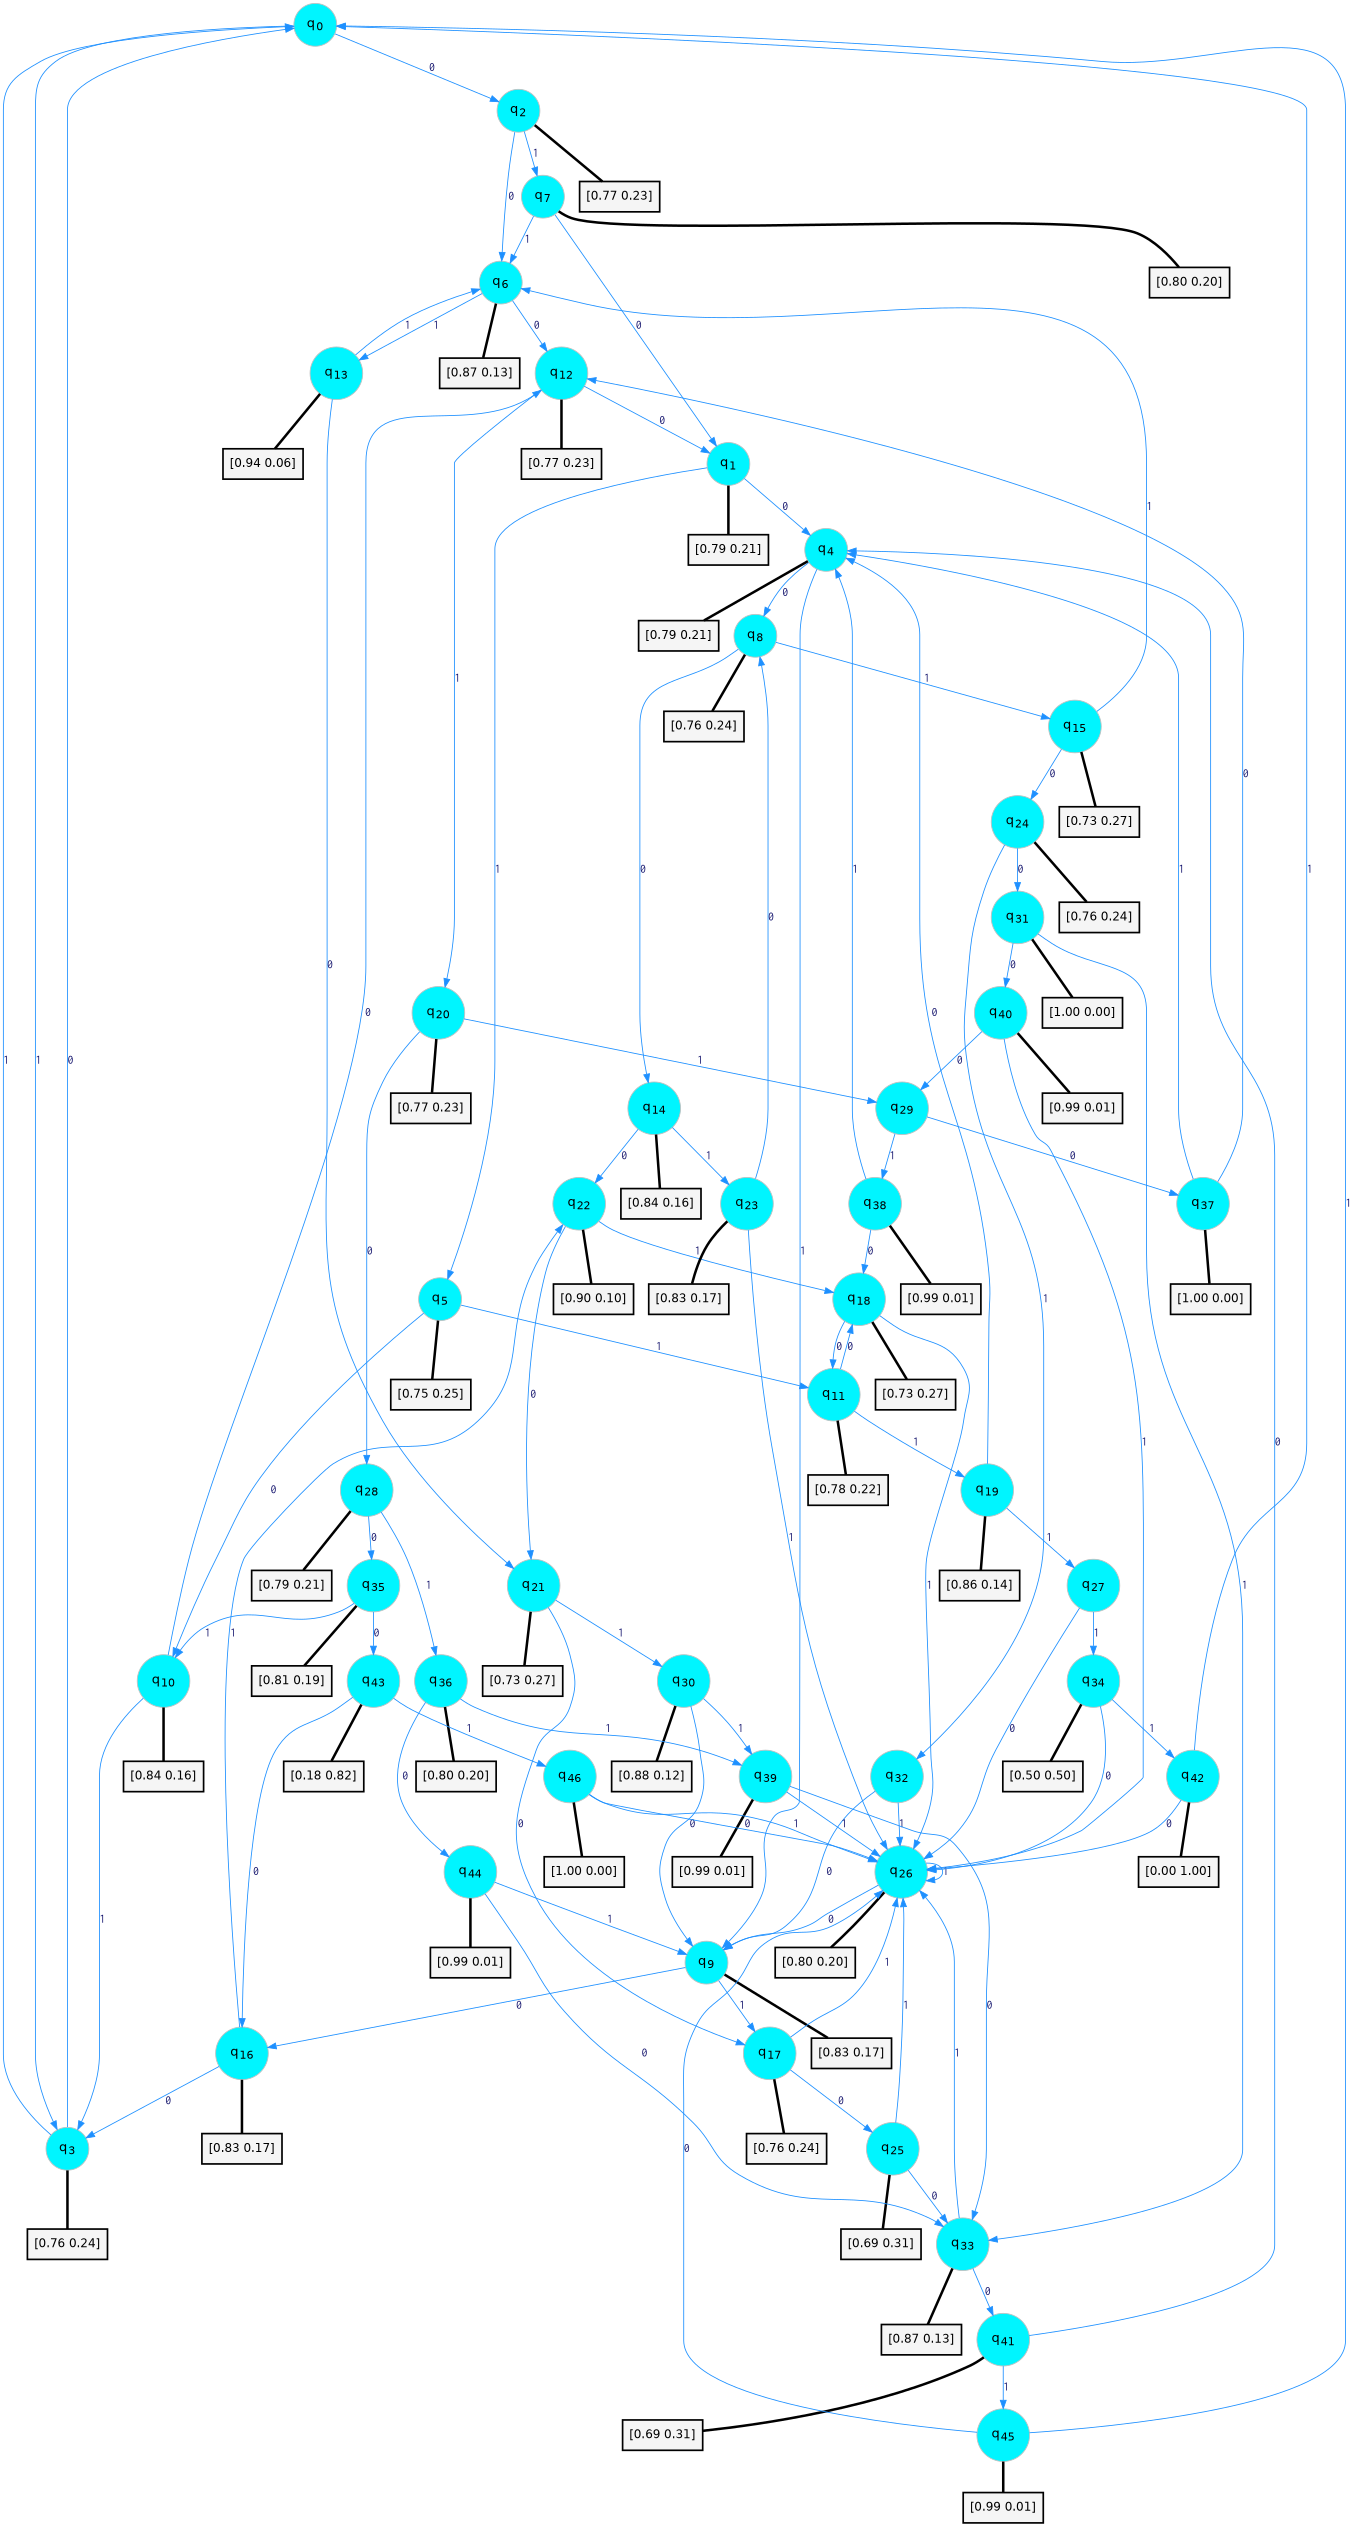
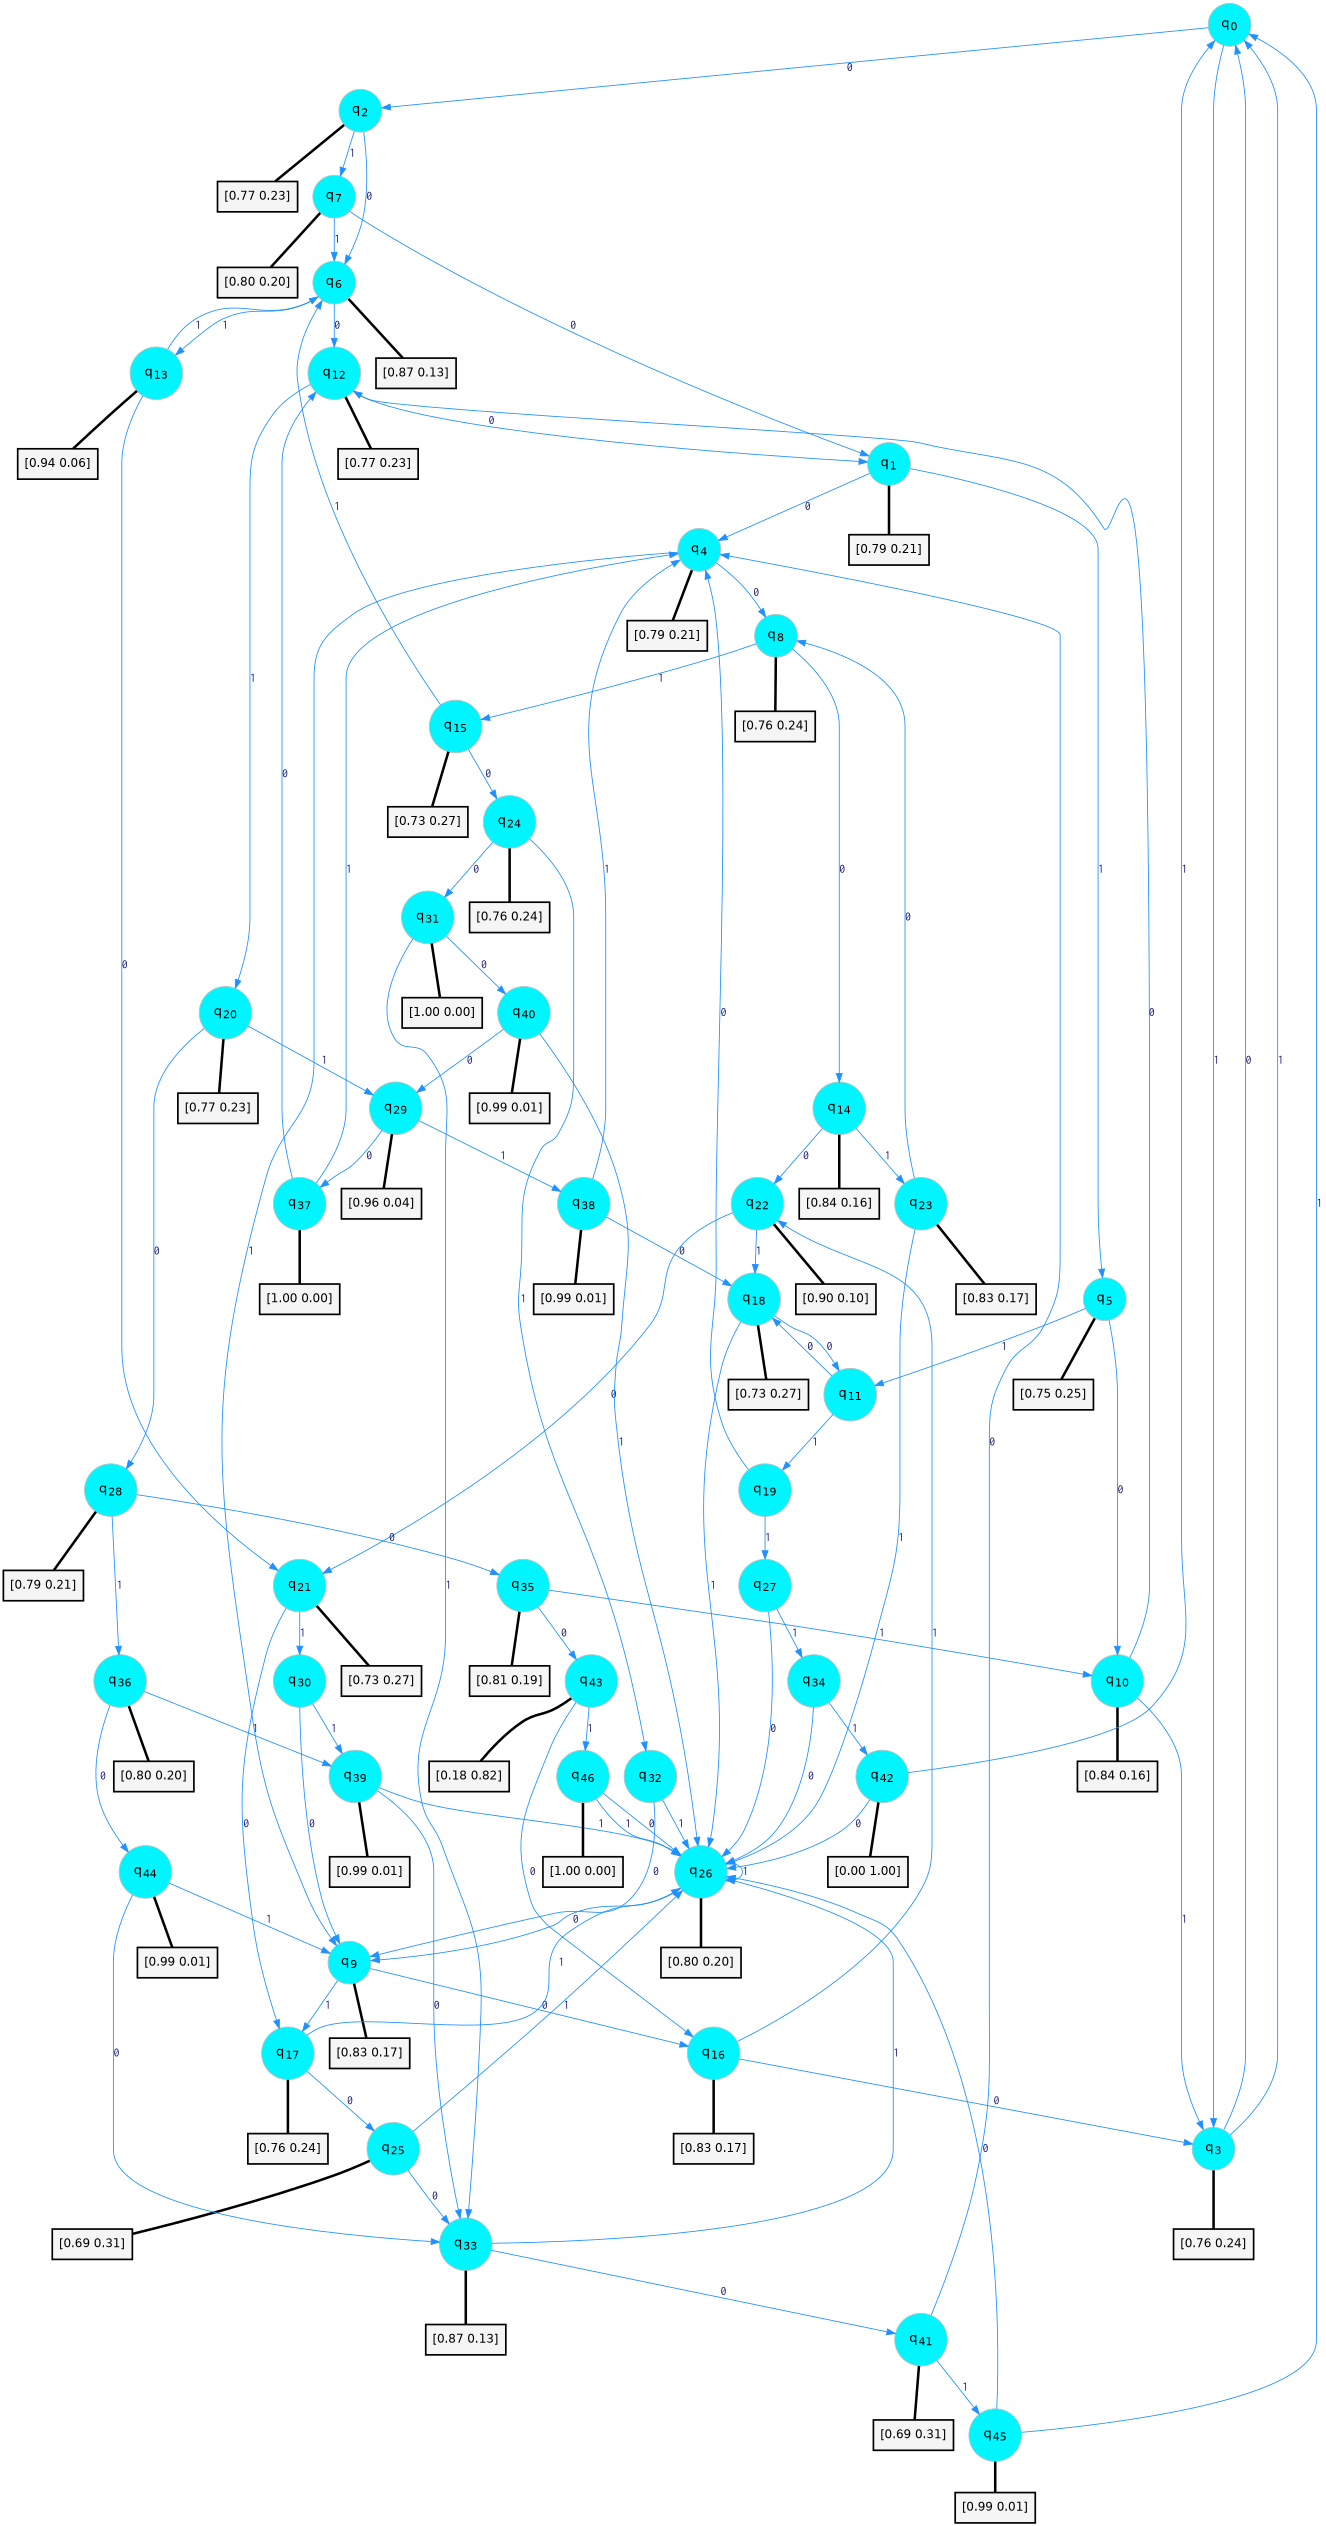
  digraph {
    rankdir=TD
    node [color=gray fillcolor=turquoise1 fontcolor=black fontname=Helvetica fontsize=16 fontweight=bold shape=circle style=filled]
    edge [arrowsize=1 color=dodgerblue1 fontcolor=midnightblue fontname=courier fontweight=bold penwidth=1 style=solid weight=20]
    n1 [label=<q<SUB>0</SUB>>]
    n2 [label=<q<SUB>2</SUB>>]
    n3 [label=<q<SUB>3</SUB>>]
    n4 [label=<q<SUB>6</SUB>>]
    n5 [label=<q<SUB>7</SUB>>]
    n6 [color=black fillcolor=whitesmoke fontsize=14 label="[0.77 0.23]" penwidth=2 shape=box]
    n7 [color=black fillcolor=whitesmoke fontsize=14 label="[0.76 0.24]" penwidth=2 shape=box]
    n8 [label=<q<SUB>1</SUB>>]
    n9 [label=<q<SUB>4</SUB>>]
    n10 [label=<q<SUB>5</SUB>>]
    n11 [color=black fillcolor=whitesmoke fontsize=14 label="[0.79 0.21]" penwidth=2 shape=box]
    n12 [label=<q<SUB>8</SUB>>]
    n13 [label=<q<SUB>9</SUB>>]
    n14 [color=black fillcolor=whitesmoke fontsize=14 label="[0.79 0.21]" penwidth=2 shape=box]
    n15 [label=<q<SUB>10</SUB>>]
    n16 [label=<q<SUB>11</SUB>>]
    n17 [color=black fillcolor=whitesmoke fontsize=14 label="[0.75 0.25]" penwidth=2 shape=box]
    n18 [label=<q<SUB>12</SUB>>]
    n19 [label=<q<SUB>13</SUB>>]
    n20 [color=black fillcolor=whitesmoke fontsize=14 label="[0.87 0.13]" penwidth=2 shape=box]
    n21 [color=black fillcolor=whitesmoke fontsize=14 label="[0.80 0.20]" penwidth=2 shape=box]
    n22 [label=<q<SUB>14</SUB>>]
    n23 [label=<q<SUB>15</SUB>>]
    n24 [color=black fillcolor=whitesmoke fontsize=14 label="[0.76 0.24]" penwidth=2 shape=box]
    n25 [label=<q<SUB>16</SUB>>]
    n26 [label=<q<SUB>17</SUB>>]
    n27 [color=black fillcolor=whitesmoke fontsize=14 label="[0.83 0.17]" penwidth=2 shape=box]
    n28 [color=black fillcolor=whitesmoke fontsize=14 label="[0.84 0.16]" penwidth=2 shape=box]
    n29 [label=<q<SUB>18</SUB>>]
    n30 [label=<q<SUB>19</SUB>>]
-   n31 [color=black fillcolor=whitesmoke fontsize=14 label="[0.78 0.22]" penwidth=2 shape=box]
    n32 [label=<q<SUB>20</SUB>>]
    n33 [color=black fillcolor=whitesmoke fontsize=14 label="[0.77 0.23]" penwidth=2 shape=box]
    n34 [label=<q<SUB>21</SUB>>]
    n35 [color=black fillcolor=whitesmoke fontsize=14 label="[0.94 0.06]" penwidth=2 shape=box]
    n36 [label=<q<SUB>22</SUB>>]
    n37 [label=<q<SUB>23</SUB>>]
    n38 [color=black fillcolor=whitesmoke fontsize=14 label="[0.84 0.16]" penwidth=2 shape=box]
    n39 [label=<q<SUB>24</SUB>>]
    n40 [color=black fillcolor=whitesmoke fontsize=14 label="[0.73 0.27]" penwidth=2 shape=box]
    n41 [color=black fillcolor=whitesmoke fontsize=14 label="[0.83 0.17]" penwidth=2 shape=box]
    n42 [label=<q<SUB>25</SUB>>]
    n43 [label=<q<SUB>26</SUB>>]
    n44 [color=black fillcolor=whitesmoke fontsize=14 label="[0.76 0.24]" penwidth=2 shape=box]
    n45 [color=black fillcolor=whitesmoke fontsize=14 label="[0.73 0.27]" penwidth=2 shape=box]
    n46 [label=<q<SUB>27</SUB>>]
-   n47 [color=black fillcolor=whitesmoke fontsize=14 label="[0.86 0.14]" penwidth=2 shape=box]
    n48 [label=<q<SUB>28</SUB>>]
    n49 [label=<q<SUB>29</SUB>>]
    n50 [color=black fillcolor=whitesmoke fontsize=14 label="[0.77 0.23]" penwidth=2 shape=box]
    n51 [label=<q<SUB>30</SUB>>]
    n52 [color=black fillcolor=whitesmoke fontsize=14 label="[0.73 0.27]" penwidth=2 shape=box]
    n53 [color=black fillcolor=whitesmoke fontsize=14 label="[0.90 0.10]" penwidth=2 shape=box]
    n54 [color=black fillcolor=whitesmoke fontsize=14 label="[0.83 0.17]" penwidth=2 shape=box]
    n55 [label=<q<SUB>31</SUB>>]
    n56 [label=<q<SUB>32</SUB>>]
    n57 [color=black fillcolor=whitesmoke fontsize=14 label="[0.76 0.24]" penwidth=2 shape=box]
    n58 [label=<q<SUB>33</SUB>>]
    n59 [color=black fillcolor=whitesmoke fontsize=14 label="[0.69 0.31]" penwidth=2 shape=box]
    n60 [color=black fillcolor=whitesmoke fontsize=14 label="[0.80 0.20]" penwidth=2 shape=box]
    n61 [label=<q<SUB>34</SUB>>]
    n62 [label=<q<SUB>35</SUB>>]
    n63 [label=<q<SUB>36</SUB>>]
    n64 [color=black fillcolor=whitesmoke fontsize=14 label="[0.79 0.21]" penwidth=2 shape=box]
    n65 [label=<q<SUB>37</SUB>>]
    n66 [label=<q<SUB>38</SUB>>]
+   n67 [color=black fillcolor=whitesmoke fontsize=14 label="[0.96 0.04]" penwidth=2 shape=box]
    n68 [label=<q<SUB>39</SUB>>]
-   n69 [color=black fillcolor=whitesmoke fontsize=14 label="[0.88 0.12]" penwidth=2 shape=box]
    n70 [label=<q<SUB>40</SUB>>]
    n71 [color=black fillcolor=whitesmoke fontsize=14 label="[1.00 0.00]" penwidth=2 shape=box]
    n72 [label=<q<SUB>41</SUB>>]
    n73 [color=black fillcolor=whitesmoke fontsize=14 label="[0.87 0.13]" penwidth=2 shape=box]
    n74 [label=<q<SUB>42</SUB>>]
-   n75 [color=black fillcolor=whitesmoke fontsize=14 label="[0.50 0.50]" penwidth=2 shape=box]
    n76 [label=<q<SUB>43</SUB>>]
    n77 [color=black fillcolor=whitesmoke fontsize=14 label="[0.81 0.19]" penwidth=2 shape=box]
    n78 [label=<q<SUB>44</SUB>>]
    n79 [color=black fillcolor=whitesmoke fontsize=14 label="[0.80 0.20]" penwidth=2 shape=box]
    n80 [color=black fillcolor=whitesmoke fontsize=14 label="[1.00 0.00]" penwidth=2 shape=box]
    n81 [color=black fillcolor=whitesmoke fontsize=14 label="[0.99 0.01]" penwidth=2 shape=box]
    n82 [color=black fillcolor=whitesmoke fontsize=14 label="[0.99 0.01]" penwidth=2 shape=box]
    n83 [color=black fillcolor=whitesmoke fontsize=14 label="[0.99 0.01]" penwidth=2 shape=box]
    n84 [label=<q<SUB>45</SUB>>]
    n85 [color=black fillcolor=whitesmoke fontsize=14 label="[0.69 0.31]" penwidth=2 shape=box]
    n86 [color=black fillcolor=whitesmoke fontsize=14 label="[0.00 1.00]" penwidth=2 shape=box]
    n87 [label=<q<SUB>46</SUB>>]
    n88 [color=black fillcolor=whitesmoke fontsize=14 label="[0.18 0.82]" penwidth=2 shape=box]
    n89 [color=black fillcolor=whitesmoke fontsize=14 label="[0.99 0.01]" penwidth=2 shape=box]
    n90 [color=black fillcolor=whitesmoke fontsize=14 label="[0.99 0.01]" penwidth=2 shape=box]
    n91 [color=black fillcolor=whitesmoke fontsize=14 label="[1.00 0.00]" penwidth=2 shape=box]
    n1 -> n2 [label=0]
    n1 -> n3 [label=1]
    n2 -> n4 [label=0]
    n2 -> n5 [label=1]
    n2 -> n6 [arrowhead=none color=black penwidth=3]
    n3 -> n1 [label=0]
    n3 -> n1 [label=1]
    n3 -> n7 [arrowhead=none color=black penwidth=3]
    n4 -> n18 [label=0]
    n4 -> n19 [label=1]
    n4 -> n20 [arrowhead=none color=black penwidth=3]
    n5 -> n4 [label=1]
    n5 -> n8 [label=0]
    n5 -> n21 [arrowhead=none color=black penwidth=3]
    n8 -> n9 [label=0]
    n8 -> n10 [label=1]
    n8 -> n11 [arrowhead=none color=black penwidth=3]
    n9 -> n12 [label=0]
    n9 -> n13 [label=1]
    n9 -> n14 [arrowhead=none color=black penwidth=3]
    n10 -> n15 [label=0]
    n10 -> n16 [label=1]
    n10 -> n17 [arrowhead=none color=black penwidth=3]
    n12 -> n22 [label=0]
    n12 -> n23 [label=1]
    n12 -> n24 [arrowhead=none color=black penwidth=3]
    n13 -> n25 [label=0]
    n13 -> n26 [label=1]
    n13 -> n27 [arrowhead=none color=black penwidth=3]
    n15 -> n3 [label=1]
    n15 -> n18 [label=0]
    n15 -> n28 [arrowhead=none color=black penwidth=3]
    n16 -> n29 [label=0]
    n16 -> n30 [label=1]
-   n16 -> n31 [arrowhead=none color=black penwidth=3]
    n18 -> n8 [label=0]
    n18 -> n32 [label=1]
    n18 -> n33 [arrowhead=none color=black penwidth=3]
    n19 -> n4 [label=1]
    n19 -> n34 [label=0]
    n19 -> n35 [arrowhead=none color=black penwidth=3]
    n22 -> n36 [label=0]
    n22 -> n37 [label=1]
    n22 -> n38 [arrowhead=none color=black penwidth=3]
    n23 -> n4 [label=1]
    n23 -> n39 [label=0]
    n23 -> n40 [arrowhead=none color=black penwidth=3]
    n25 -> n3 [label=0]
    n25 -> n36 [label=1]
    n25 -> n41 [arrowhead=none color=black penwidth=3]
    n26 -> n42 [label=0]
    n26 -> n43 [label=1]
    n26 -> n44 [arrowhead=none color=black penwidth=3]
    n29 -> n16 [label=0]
    n29 -> n43 [label=1]
    n29 -> n45 [arrowhead=none color=black penwidth=3]
    n30 -> n9 [label=0]
    n30 -> n46 [label=1]
-   n30 -> n47 [arrowhead=none color=black penwidth=3]
    n32 -> n48 [label=0]
    n32 -> n49 [label=1]
    n32 -> n50 [arrowhead=none color=black penwidth=3]
    n34 -> n26 [label=0]
    n34 -> n51 [label=1]
    n34 -> n52 [arrowhead=none color=black penwidth=3]
    n36 -> n29 [label=1]
    n36 -> n34 [label=0]
    n36 -> n53 [arrowhead=none color=black penwidth=3]
    n37 -> n12 [label=0]
    n37 -> n43 [label=1]
    n37 -> n54 [arrowhead=none color=black penwidth=3]
    n39 -> n55 [label=0]
    n39 -> n56 [label=1]
    n39 -> n57 [arrowhead=none color=black penwidth=3]
    n42 -> n43 [label=1]
    n42 -> n58 [label=0]
    n42 -> n59 [arrowhead=none color=black penwidth=3]
    n43 -> n13 [label=0]
    n43 -> n43 [label=1]
    n43 -> n60 [arrowhead=none color=black penwidth=3]
    n46 -> n43 [label=0]
    n46 -> n61 [label=1]
    n48 -> n62 [label=0]
    n48 -> n63 [label=1]
    n48 -> n64 [arrowhead=none color=black penwidth=3]
    n49 -> n65 [label=0]
    n49 -> n66 [label=1]
+   n49 -> n67 [arrowhead=none color=black penwidth=3]
    n51 -> n13 [label=0]
    n51 -> n68 [label=1]
-   n51 -> n69 [arrowhead=none color=black penwidth=3]
    n55 -> n58 [label=1]
    n55 -> n70 [label=0]
    n55 -> n71 [arrowhead=none color=black penwidth=3]
    n56 -> n13 [label=0]
    n56 -> n43 [label=1]
    n58 -> n43 [label=1]
    n58 -> n72 [label=0]
    n58 -> n73 [arrowhead=none color=black penwidth=3]
    n61 -> n43 [label=0]
    n61 -> n74 [label=1]
-   n61 -> n75 [arrowhead=none color=black penwidth=3]
    n62 -> n15 [label=1]
    n62 -> n76 [label=0]
    n62 -> n77 [arrowhead=none color=black penwidth=3]
    n63 -> n68 [label=1]
    n63 -> n78 [label=0]
    n63 -> n79 [arrowhead=none color=black penwidth=3]
    n65 -> n9 [label=1]
    n65 -> n18 [label=0]
    n65 -> n80 [arrowhead=none color=black penwidth=3]
    n66 -> n9 [label=1]
    n66 -> n29 [label=0]
    n66 -> n81 [arrowhead=none color=black penwidth=3]
    n68 -> n43 [label=1]
    n68 -> n58 [label=0]
    n68 -> n82 [arrowhead=none color=black penwidth=3]
    n70 -> n43 [label=1]
    n70 -> n49 [label=0]
    n70 -> n83 [arrowhead=none color=black penwidth=3]
    n72 -> n9 [label=0]
    n72 -> n84 [label=1]
    n72 -> n85 [arrowhead=none color=black penwidth=3]
    n74 -> n1 [label=1]
    n74 -> n43 [label=0]
    n74 -> n86 [arrowhead=none color=black penwidth=3]
    n76 -> n25 [label=0]
    n76 -> n87 [label=1]
    n76 -> n88 [arrowhead=none color=black penwidth=3]
    n78 -> n13 [label=1]
    n78 -> n58 [label=0]
    n78 -> n89 [arrowhead=none color=black penwidth=3]
    n84 -> n1 [label=1]
    n84 -> n43 [label=0]
    n84 -> n90 [arrowhead=none color=black penwidth=3]
    n87 -> n43 [label=0]
    n87 -> n43 [label=1]
    n87 -> n91 [arrowhead=none color=black penwidth=3]
  }
